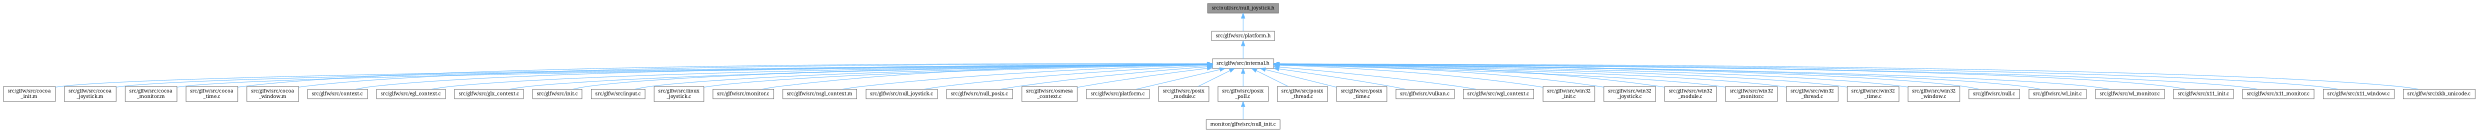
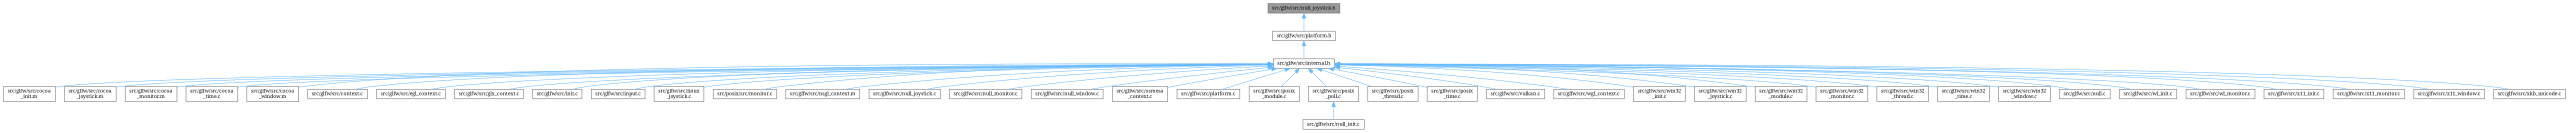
  digraph {
    fontname="Noto Serif"
    node [color=grey40 fillcolor=white fontname="Noto Serif" fontsize=10 shape=box style=filled]
    edge [color=steelblue1 dir=back fontname="Noto Serif" fontsize=10 labelfontname=Helvetica labelfontsize=10 style=solid]
-   n1 [color=gray40 fillcolor=grey60 fontcolor=black height=0.2 label="src/null/src/null_joystick.h" width=0.4]
+   n1 [color=gray40 fillcolor=grey60 fontcolor=black height=0.2 label="src/glfw/src/null_joystick.h" width=0.4]
    n2 [height=0.2 label="src/glfw/src/platform.h" width=0.4]
    n3 [height=0.2 label="src/glfw/src/internal.h" width=0.4]
    n4 [height=0.2 label="src/glfw/src/cocoa\l_init.m" width=0.4]
    n5 [height=0.2 label="src/glfw/src/cocoa\l_joystick.m" width=0.4]
    n6 [height=0.2 label="src/glfw/src/cocoa\l_monitor.m" width=0.4]
    n7 [height=0.2 label="src/glfw/src/cocoa\l_time.c" width=0.4]
    n8 [height=0.2 label="src/glfw/src/cocoa\l_window.m" width=0.4]
    n9 [height=0.2 label="src/glfw/src/context.c" width=0.4]
    n10 [height=0.2 label="src/glfw/src/egl_context.c" width=0.4]
    n11 [height=0.2 label="src/glfw/src/glx_context.c" width=0.4]
    n12 [height=0.2 label="src/glfw/src/init.c" width=0.4]
    n13 [height=0.2 label="src/glfw/src/input.c" width=0.4]
    n14 [height=0.2 label="src/glfw/src/linux\l_joystick.c" width=0.4]
-   n15 [height=0.2 label="src/glfw/src/monitor.c" width=0.4]
+   n15 [height=0.2 label="src/posix/src/monitor.c" width=0.4]
    n16 [height=0.2 label="src/glfw/src/nsgl_context.m" width=0.4]
    n17 [height=0.2 label="src/glfw/src/null_joystick.c" width=0.4]
-   n18 [height=0.2 label="src/glfw/src/null_posix.c" width=0.4]
+   n18 [height=0.2 label="src/glfw/src/null_monitor.c" width=0.4]
+   n19 [height=0.2 label="src/glfw/src/null_window.c" width=0.4]
    n20 [height=0.2 label="src/glfw/src/osmesa\l_context.c" width=0.4]
    n21 [height=0.2 label="src/glfw/src/platform.c" width=0.4]
    n22 [height=0.2 label="src/glfw/src/posix\l_module.c" width=0.4]
    n23 [height=0.2 label="src/glfw/src/posix\l_poll.c" width=0.4]
    n24 [height=0.2 label="src/glfw/src/posix\l_thread.c" width=0.4]
    n25 [height=0.2 label="src/glfw/src/posix\l_time.c" width=0.4]
    n26 [height=0.2 label="src/glfw/src/vulkan.c" width=0.4]
    n27 [height=0.2 label="src/glfw/src/wgl_context.c" width=0.4]
    n28 [height=0.2 label="src/glfw/src/win32\l_init.c" width=0.4]
    n29 [height=0.2 label="src/glfw/src/win32\l_joystick.c" width=0.4]
    n30 [height=0.2 label="src/glfw/src/win32\l_module.c" width=0.4]
    n31 [height=0.2 label="src/glfw/src/win32\l_monitor.c" width=0.4]
    n32 [height=0.2 label="src/glfw/src/win32\l_thread.c" width=0.4]
    n33 [height=0.2 label="src/glfw/src/win32\l_time.c" width=0.4]
    n34 [height=0.2 label="src/glfw/src/win32\l_window.c" width=0.4]
    n35 [height=0.2 label="src/glfw/src/null.c" width=0.4]
    n36 [height=0.2 label="src/glfw/src/wl_init.c" width=0.4]
    n37 [height=0.2 label="src/glfw/src/wl_monitor.c" width=0.4]
    n38 [height=0.2 label="src/glfw/src/x11_init.c" width=0.4]
    n39 [height=0.2 label="src/glfw/src/x11_monitor.c" width=0.4]
    n40 [height=0.2 label="src/glfw/src/x11_window.c" width=0.4]
    n41 [height=0.2 label="src/glfw/src/xkb_unicode.c" width=0.4]
-   n42 [height=0.2 label="monitor/glfw/src/null_init.c" width=0.4]
+   n42 [height=0.2 label="src/glfw/src/null_init.c" width=0.4]
    n1 -> n2
    n2 -> n3
    n3 -> n4
    n3 -> n5
    n3 -> n6
    n3 -> n7
    n3 -> n8
    n3 -> n9
    n3 -> n10
    n3 -> n11
    n3 -> n12
    n3 -> n13
    n3 -> n14
    n3 -> n15
    n3 -> n16
    n3 -> n17
    n3 -> n18
+   n3 -> n19
    n3 -> n20
    n3 -> n21
    n3 -> n22
    n3 -> n23
    n3 -> n24
    n3 -> n25
    n3 -> n26
    n3 -> n27
    n3 -> n28
    n3 -> n29
    n3 -> n30
    n3 -> n31
    n3 -> n32
    n3 -> n33
    n3 -> n34
    n3 -> n35
    n3 -> n36
    n3 -> n37
    n3 -> n38
    n3 -> n39
    n3 -> n40
    n3 -> n41
    n23 -> n42
  }
